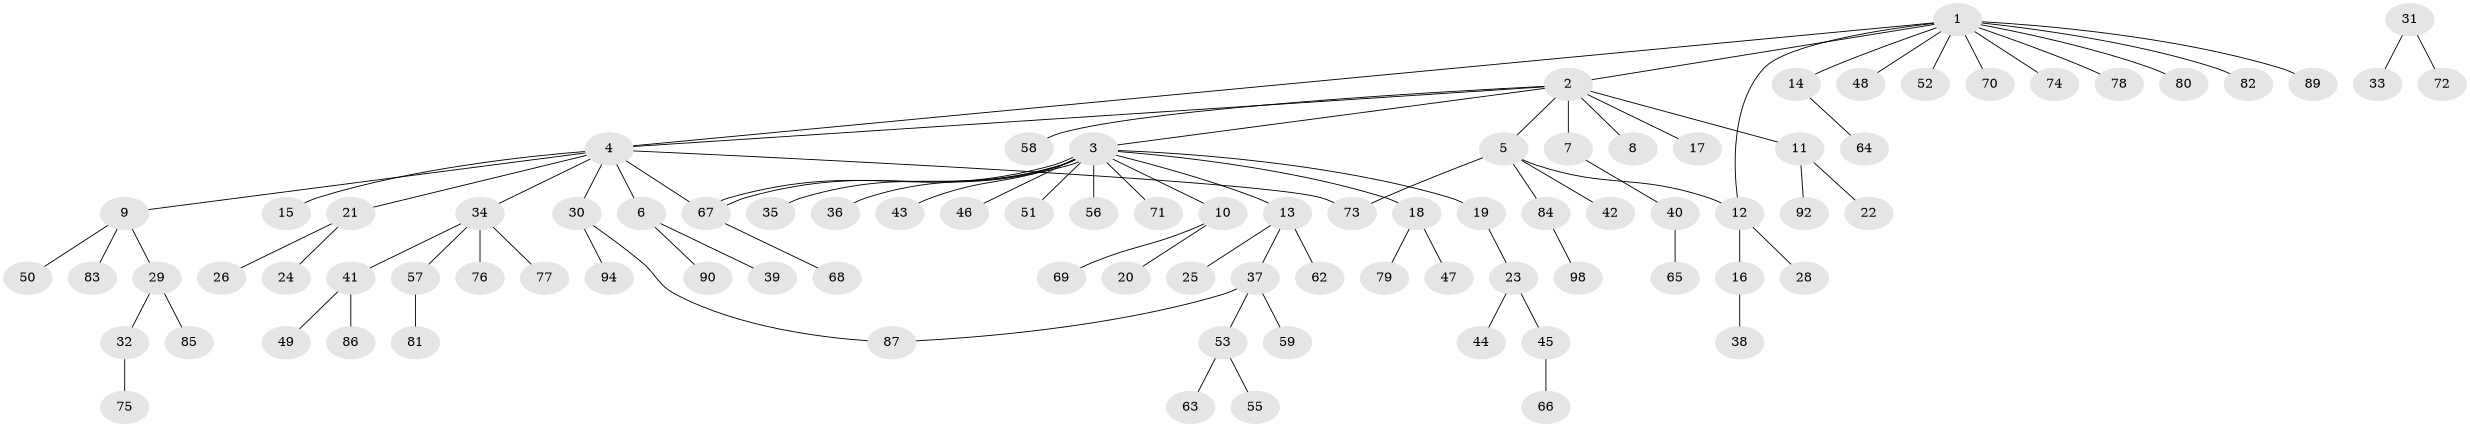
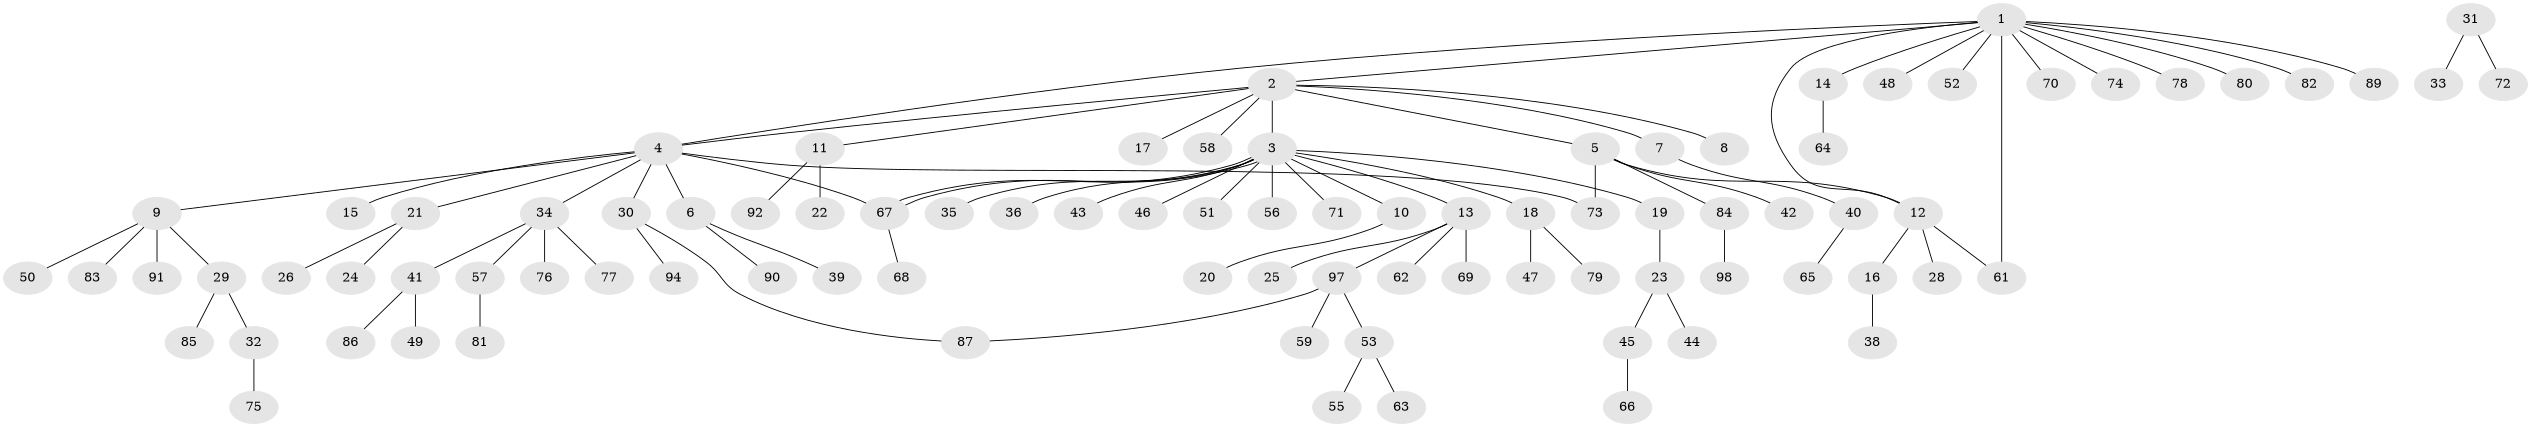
  graph {
    node [color=gray90 style=filled]
    1
    2
    4
    12
    14
    48
    52
+   61
    70
    74
    78
    80
    82
    89
    3
    5
    7
    8
    11
    17
    58
    67
    6
    9
    15
    21
    30
    34
    73
    16
    28
    64
    10
    13
    18
    19
    35
    36
    43
    46
    51
    56
    71
    42
    84
    40
    22
    92
    20
    25
-   37
+   37 [label=97]
    62
    69
    47
    79
    23
    68
    39
    90
    29
    50
    83
+   91
    24
    26
    n66 [label=94]
    87
    57
    41
    76
    77
    31
    33
    72
    81
    n76 [label=98]
    65
    32
    85
    38
    53
    59
    44
    45
    66
    75
    49
    86
    55
    63
    1 -- 2
    1 -- 4
    1 -- 12
    1 -- 14
    1 -- 48
    1 -- 52
+   1 -- 61
    1 -- 70
    1 -- 74
    1 -- 78
    1 -- 80
    1 -- 82
    1 -- 89
    2 -- 4
    2 -- 3
    2 -- 5
    2 -- 7
    2 -- 8
    2 -- 11
    2 -- 17
    2 -- 58
    4 -- 67
    4 -- 6
    4 -- 9
    4 -- 15
    4 -- 21
    4 -- 30
    4 -- 34
    4 -- 73
+   12 -- 61
    12 -- 16
    12 -- 28
    14 -- 64
    3 -- 67
    3 -- 67
    3 -- 10
    3 -- 13
    3 -- 18
    3 -- 19
    3 -- 35
    3 -- 36
    3 -- 43
    3 -- 46
    3 -- 51
    3 -- 56
    3 -- 71
    5 -- 12
    5 -- 73
    5 -- 42
    5 -- 84
    7 -- 40
    11 -- 22
    11 -- 92
    67 -- 68
    6 -- 39
    6 -- 90
    9 -- 29
    9 -- 50
    9 -- 83
+   9 -- 91
    21 -- 24
    21 -- 26
    30 -- n66
    30 -- 87
    34 -- 57
    34 -- 41
    34 -- 76
    34 -- 77
    16 -- 38
    10 -- 20
    13 -- 25
    13 -- 37
    13 -- 62
-   10 -- 69
+   13 -- 69
    18 -- 47
    18 -- 79
    19 -- 23
    84 -- n76
    40 -- 65
    37 -- 87
    37 -- 53
    37 -- 59
    23 -- 44
    23 -- 45
    29 -- 32
    29 -- 85
    57 -- 81
    41 -- 49
    41 -- 86
    31 -- 33
    31 -- 72
    32 -- 75
    53 -- 55
    53 -- 63
    45 -- 66
  }
